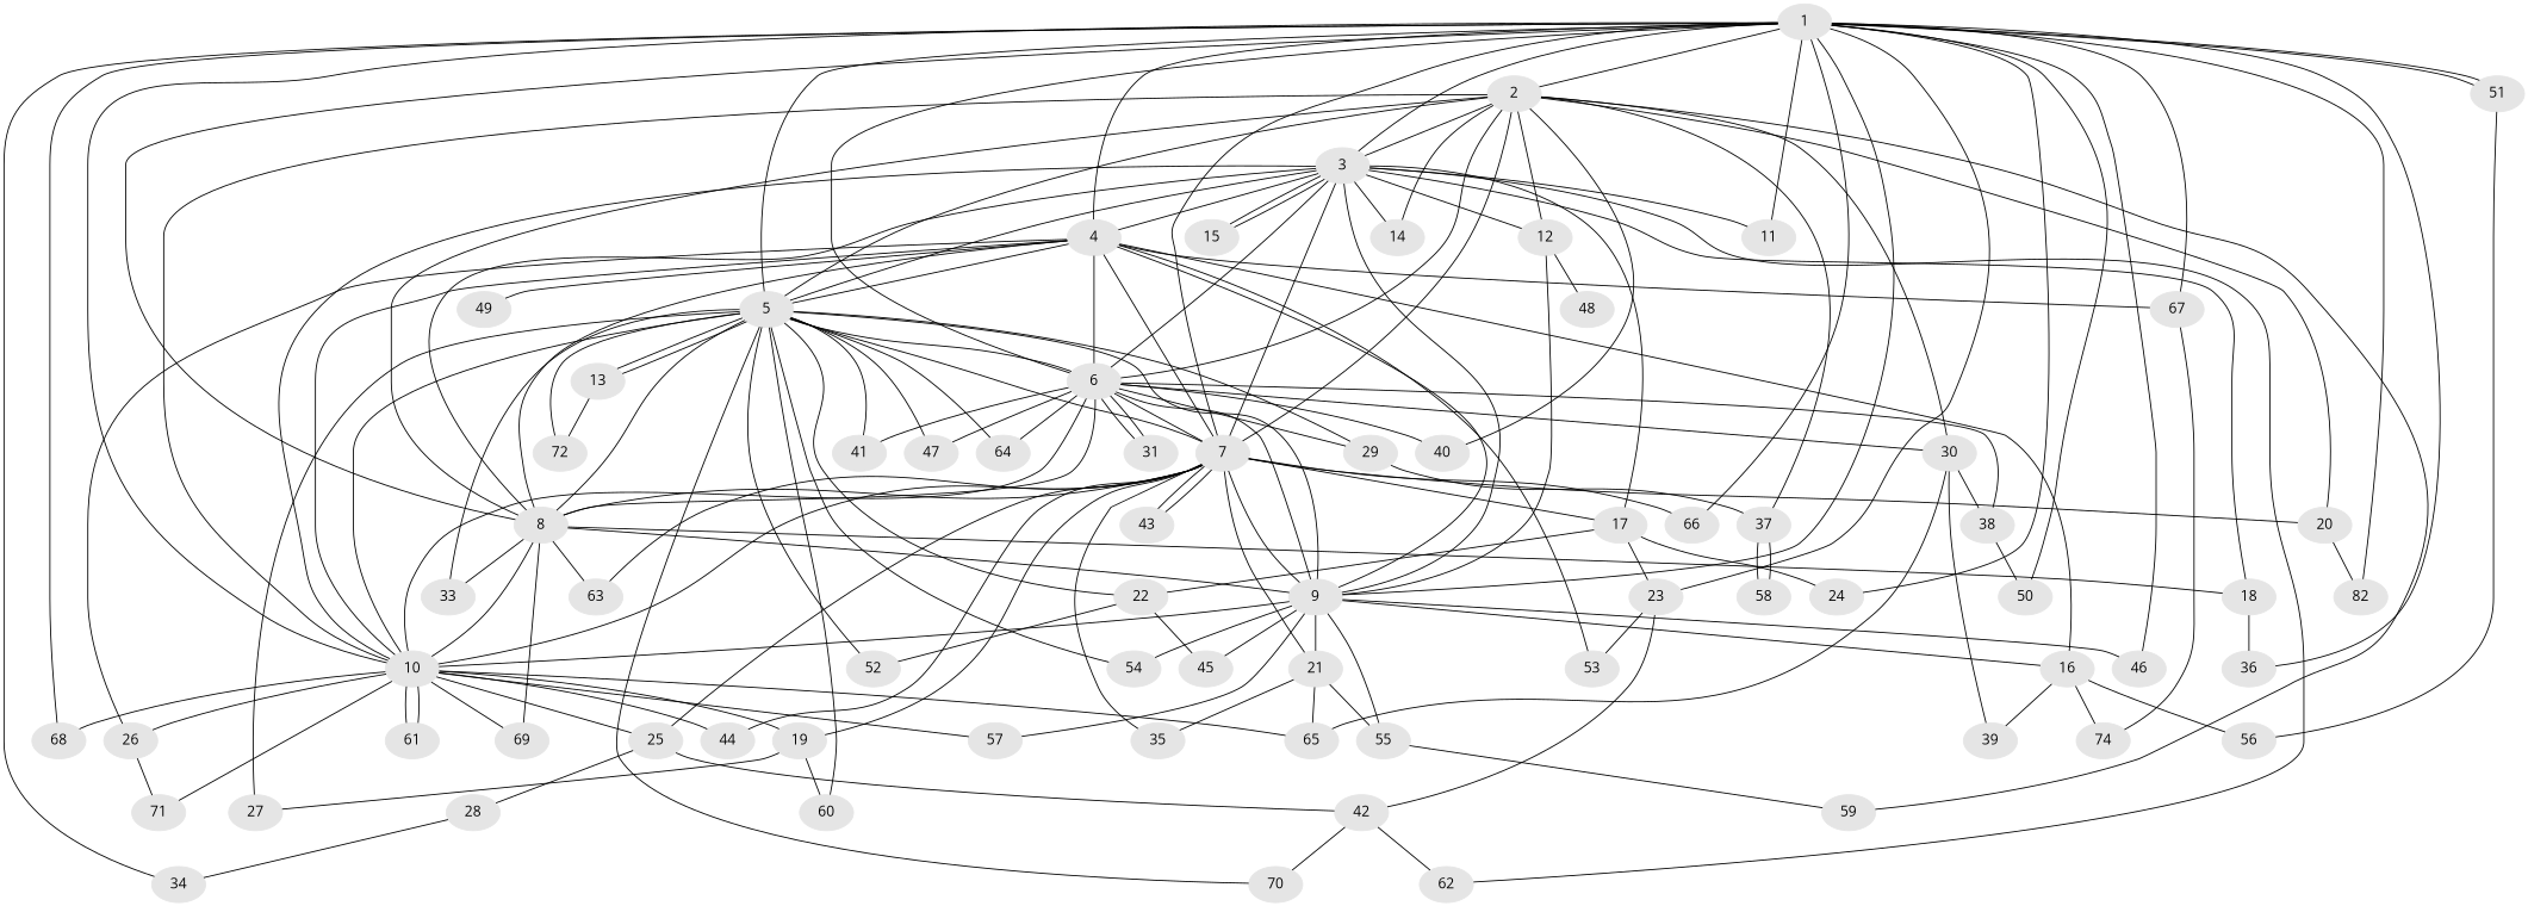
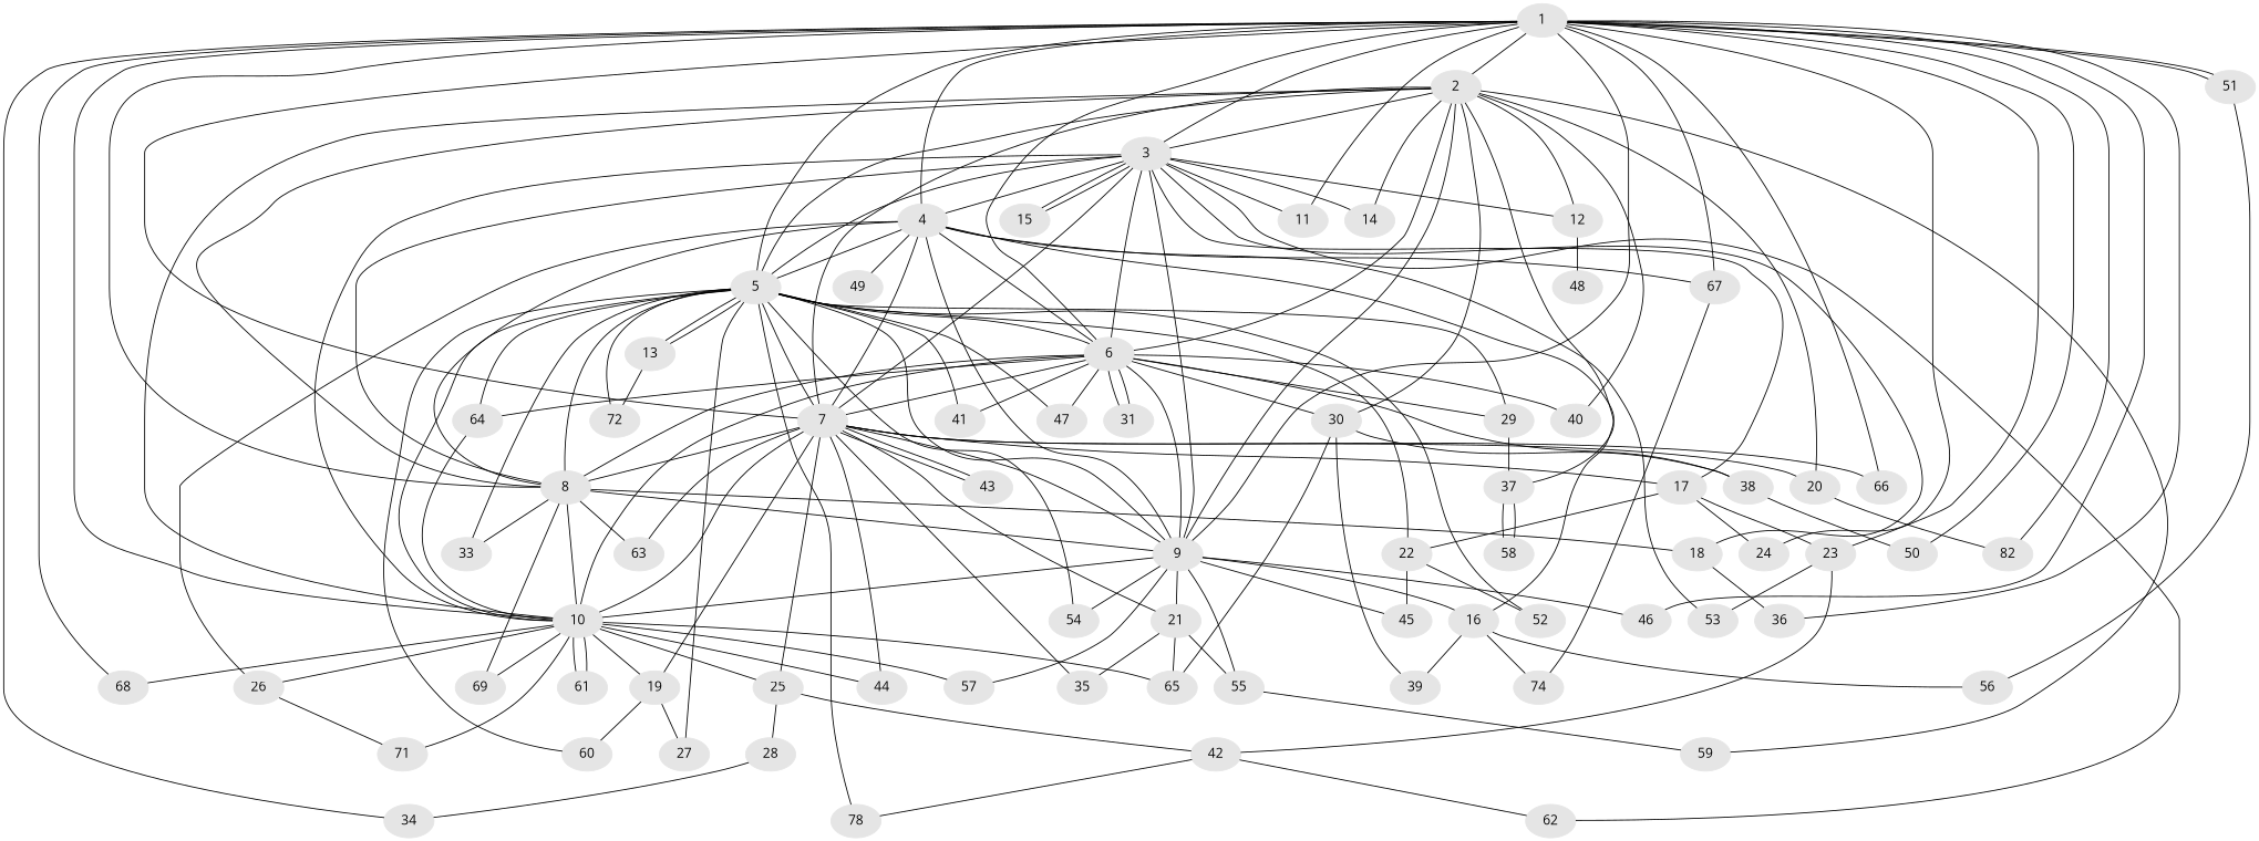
  graph {
    fontname="Open Sans"
    node [color=gray90 fontname="Open Sans" style=filled]
    edge [fontname="Open Sans"]
    1
    2
    3
    4
    5
    6
    7
    8
    9
    10
    11
    23
    24
    n14 [label=82]
    34
    36
    46
    50
    51
    66
    67
    68
    12
    14
    20
    30
    37
    40
    59
    15
    17
    18
    62
    16
    26
    49
    53
    13
    22
    27
    29
    33
    41
    47
    52
    54
    60
    64
-   70
+   70 [label=78]
    72
    31
    38
    19
    21
    25
    35
    43
    44
    63
    69
    45
    55
    57
    61
    65
    71
    42
    56
    74
    48
    39
    58
    28
    1 -- 2
    1 -- 3
    1 -- 4
    1 -- 5
    1 -- 6
    1 -- 7
    1 -- 8
    1 -- 9
    1 -- 10
    1 -- 11
    1 -- 23
    1 -- 24
    1 -- n14
    1 -- 34
    1 -- 36
    1 -- 46
    1 -- 50
    1 -- 51
    1 -- 51
    1 -- 66
    1 -- 67
    1 -- 68
    2 -- 3
    2 -- 5
    2 -- 6
    2 -- 7
    2 -- 8
-   12 -- 9
+   2 -- 9
    2 -- 10
    2 -- 12
    2 -- 14
    2 -- 20
    2 -- 30
    2 -- 37
    2 -- 40
    2 -- 59
    3 -- 4
    3 -- 5
    3 -- 6
    3 -- 7
    3 -- 8
    3 -- 9
    3 -- 10
    3 -- 11
    3 -- 12
    3 -- 14
    3 -- 15
    3 -- 15
    3 -- 17
    3 -- 18
    3 -- 62
    4 -- 5
    4 -- 6
    4 -- 7
    4 -- 8
    4 -- 9
-   4 -- 10
+   64 -- 10
    4 -- 67
    4 -- 16
    4 -- 26
    4 -- 49
    4 -- 53
    5 -- 6
    5 -- 7
    5 -- 8
    5 -- 9
    5 -- 10
    5 -- 13
    5 -- 13
    5 -- 22
    5 -- 27
    5 -- 29
    5 -- 33
    5 -- 41
    5 -- 47
    5 -- 52
    5 -- 54
    5 -- 60
    5 -- 64
    5 -- 70
    5 -- 72
    6 -- 7
    6 -- 8
    6 -- 9
    6 -- 10
    6 -- 30
    6 -- 40
    6 -- 29
    6 -- 41
    6 -- 47
    6 -- 64
    6 -- 31
    6 -- 31
    6 -- 38
    7 -- 8
    7 -- 9
    7 -- 10
    7 -- 66
    7 -- 20
    7 -- 17
    7 -- 19
    7 -- 21
    7 -- 25
    7 -- 35
    7 -- 43
    7 -- 43
    7 -- 44
    7 -- 63
    8 -- 9
    8 -- 10
    8 -- 18
    8 -- 33
    8 -- 63
    8 -- 69
    9 -- 10
    9 -- 46
    9 -- 16
    9 -- 54
    9 -- 21
    9 -- 45
    9 -- 55
    9 -- 57
    10 -- 68
    10 -- 26
    10 -- 19
    10 -- 25
    10 -- 44
    10 -- 69
    10 -- 57
    10 -- 61
    10 -- 61
    10 -- 65
    10 -- 71
    23 -- 53
    23 -- 42
    51 -- 56
    67 -- 74
    12 -- 48
    20 -- n14
    30 -- 38
    30 -- 65
    30 -- 39
    37 -- 58
    37 -- 58
    17 -- 23
    17 -- 24
    17 -- 22
    18 -- 36
    16 -- 56
    16 -- 74
    16 -- 39
    26 -- 71
    13 -- 72
    22 -- 52
    22 -- 45
    29 -- 37
    38 -- 50
    19 -- 27
    19 -- 60
    21 -- 35
    21 -- 55
    21 -- 65
    25 -- 42
    25 -- 28
    55 -- 59
    42 -- 62
    42 -- 70
    28 -- 34
  }
